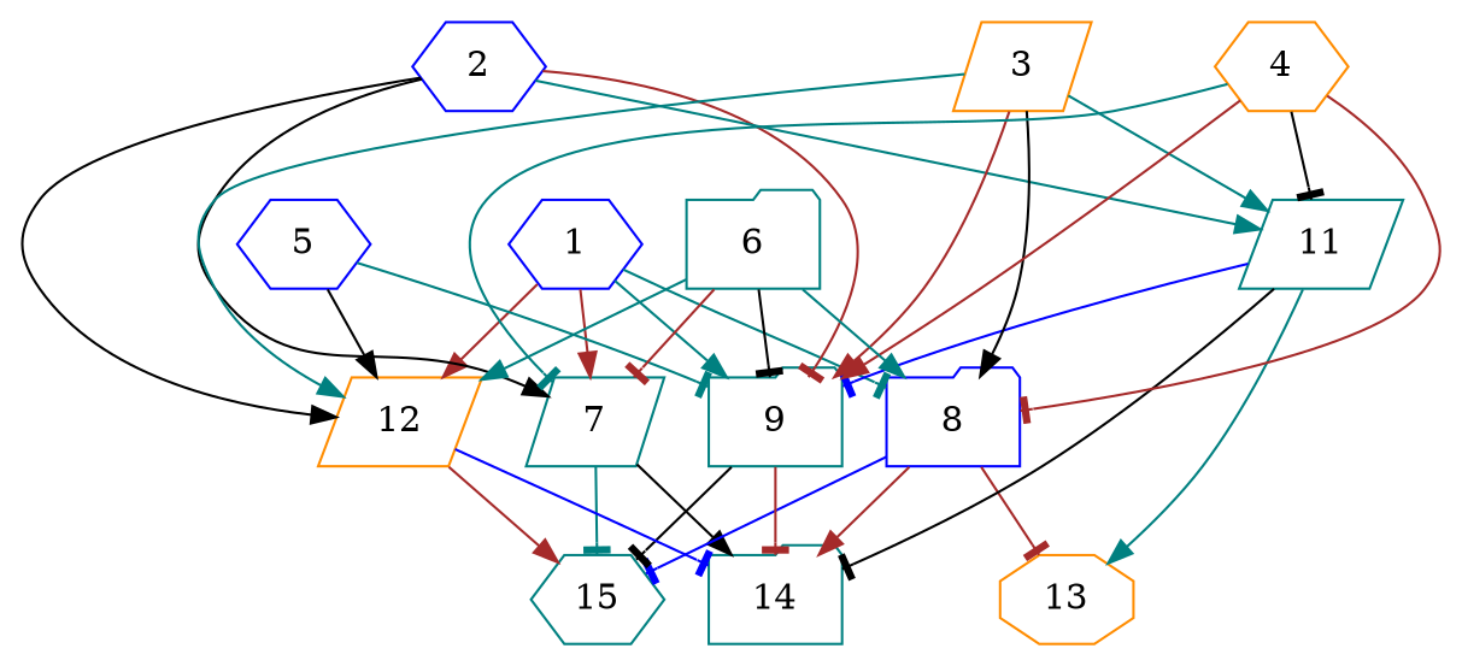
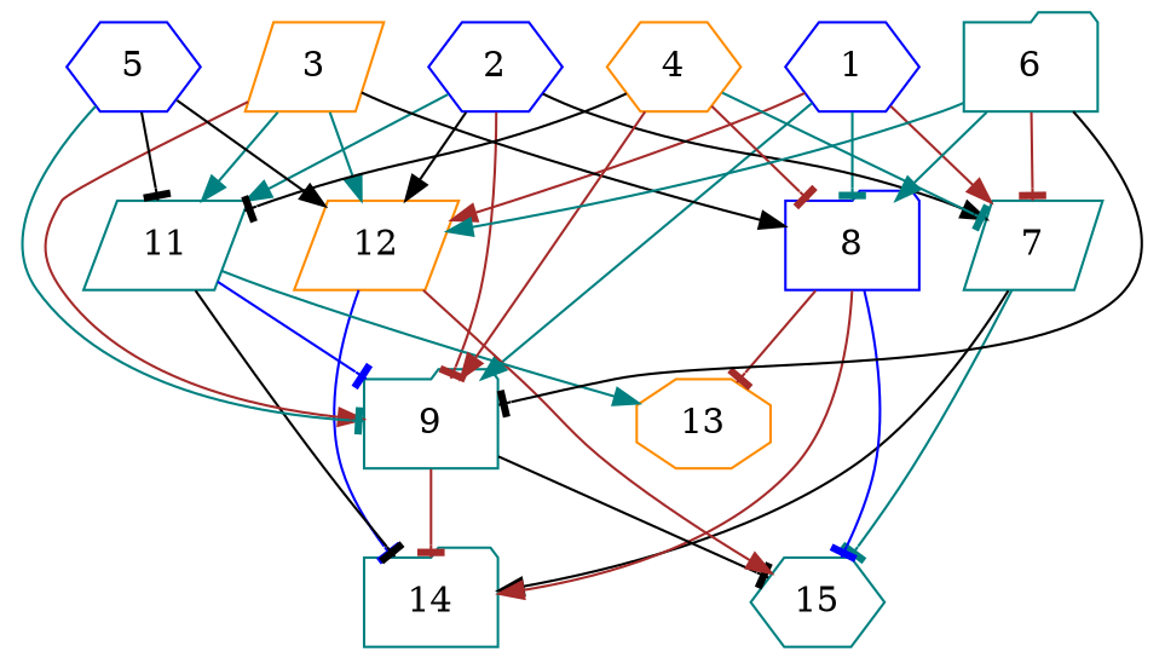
  digraph {
    node [alpha=0.15 color=teal shape=hexagon]
    edge [arrowhead=normal color=brown]
    1 [alpha=0.10 color=blue expect_size=37849088]
    7 [expect_size=46955520 shape=parallelogram]
    8 [color=blue expect_size=28046336 shape=folder]
    9 [alpha=0.05 expect_size=28021760 shape=folder]
    12 [alpha=0.04 color=darkorange expect_size=28171264 shape=parallelogram]
    14 [alpha=0.17 expect_size=13950976 shape=folder]
    15 [alpha=0.13 expect_size=30304256]
    13 [alpha=0.01 color=darkorange expect_size=16797696 shape=octagon]
    2 [color=blue expect_size=27830272]
    11 [alpha=0.01 expect_size=51321856 shape=parallelogram]
    3 [alpha=0.19 color=darkorange expect_size=41466880 shape=parallelogram]
    4 [alpha=0.07 color=darkorange expect_size=25148416]
    5 [alpha=0.00 color=blue expect_size=30248960]
    6 [alpha=0.10 expect_size=31187968 shape=folder]
    1 -> 7
    1 -> 8 [arrowhead=tee color=teal]
    1 -> 9 [color=teal]
    1 -> 12
    7 -> 14 [color=black]
    7 -> 15 [arrowhead=tee color=teal]
    8 -> 14
    8 -> 15 [arrowhead=tee color=blue]
    8 -> 13 [arrowhead=tee]
    9 -> 14 [arrowhead=tee]
    9 -> 15 [arrowhead=tee color=black]
    12 -> 14 [arrowhead=tee color=blue]
    12 -> 15
    2 -> 7 [color=black]
    2 -> 9 [arrowhead=tee]
    2 -> 12 [color=black]
    2 -> 11 [color=teal]
    11 -> 9 [arrowhead=tee color=blue]
    11 -> 14 [arrowhead=tee color=black]
    11 -> 13 [color=teal]
    3 -> 8 [color=black]
    3 -> 9
    3 -> 12 [color=teal]
    3 -> 11 [color=teal]
    4 -> 7 [arrowhead=tee color=teal]
    4 -> 8 [arrowhead=tee]
    4 -> 9
    4 -> 11 [arrowhead=tee color=black]
    5 -> 9 [arrowhead=tee color=teal]
    5 -> 12 [color=black]
+   5 -> 11 [arrowhead=tee color=black]
    6 -> 7 [arrowhead=tee]
    6 -> 8 [color=teal]
    6 -> 9 [arrowhead=tee color=black]
    6 -> 12 [color=teal]
  }
